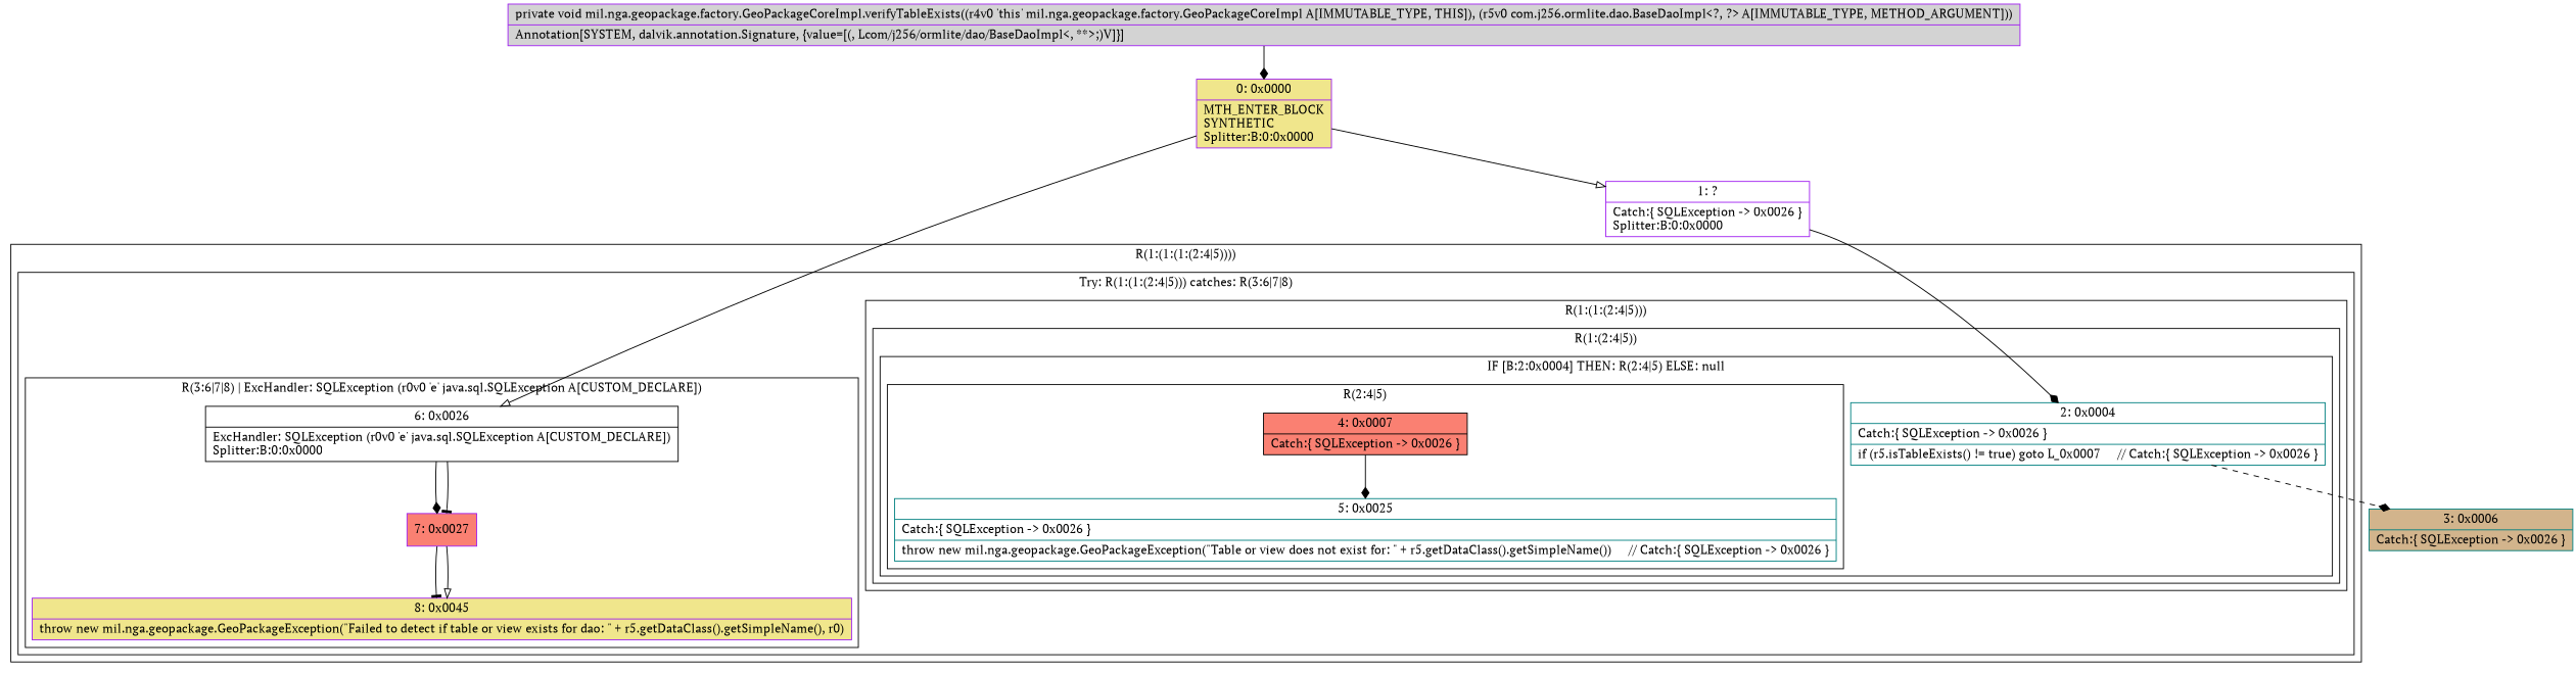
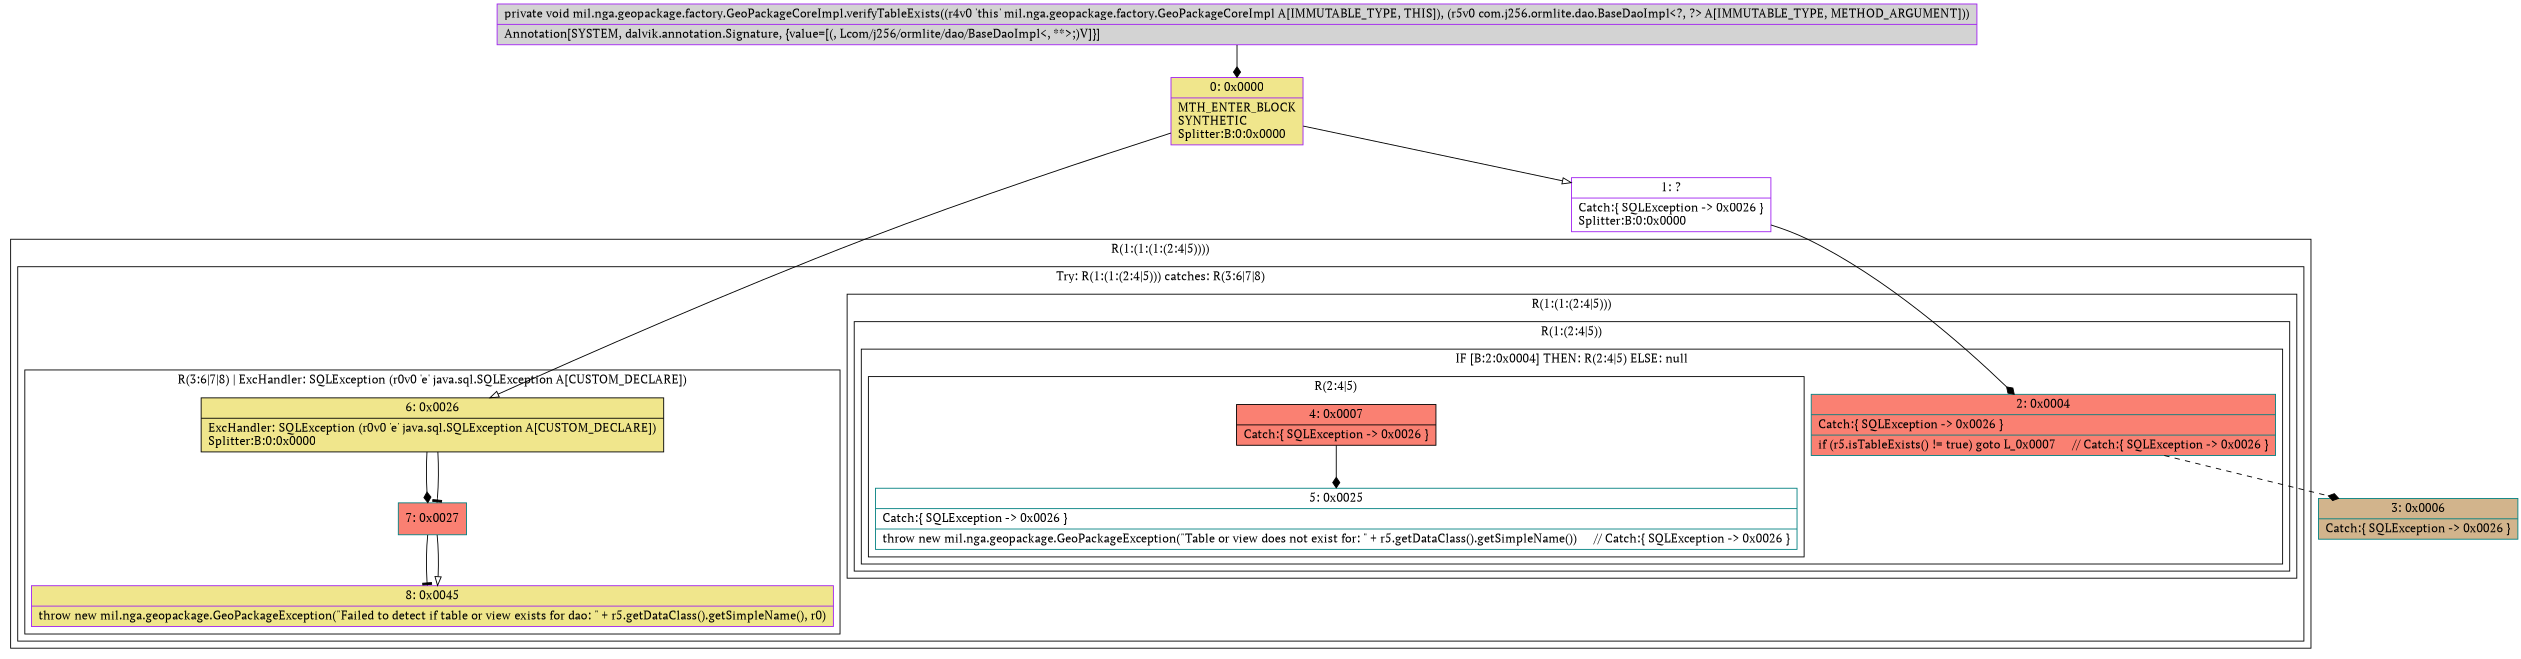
  digraph {
    fontname="PT Serif"
    node [color=purple fillcolor=white fontname="PT Serif" shape=record style=filled]
    edge [arrowhead=diamond fontname="PT Serif"]
    n1 [color=black fillcolor=salmon label="{4\:\ 0x0007|Catch:\{ SQLException \-\> 0x0026 \}\l}"]
    n2 [color=teal label="{5\:\ 0x0025|Catch:\{ SQLException \-\> 0x0026 \}\l|throw new mil.nga.geopackage.GeoPackageException(\"Table or view does not exist for: \" + r5.getDataClass().getSimpleName())     \/\/ Catch:\{ SQLException \-\> 0x0026 \}\l}"]
-   n3 [color=teal label="{2\:\ 0x0004|Catch:\{ SQLException \-\> 0x0026 \}\l|if (r5.isTableExists() != true) goto L_0x0007     \/\/ Catch:\{ SQLException \-\> 0x0026 \}\l}"]
-   n4 [color=black label="{6\:\ 0x0026|ExcHandler: SQLException (r0v0 'e' java.sql.SQLException A[CUSTOM_DECLARE])\lSplitter:B:0:0x0000\l}"]
-   n5 [fillcolor=salmon label="{7\:\ 0x0027}"]
+   n3 [color=teal fillcolor=salmon label="{2\:\ 0x0004|Catch:\{ SQLException \-\> 0x0026 \}\l|if (r5.isTableExists() != true) goto L_0x0007     \/\/ Catch:\{ SQLException \-\> 0x0026 \}\l}"]
+   n4 [color=black fillcolor=khaki label="{6\:\ 0x0026|ExcHandler: SQLException (r0v0 'e' java.sql.SQLException A[CUSTOM_DECLARE])\lSplitter:B:0:0x0000\l}"]
+   n5 [color=teal fillcolor=salmon label="{7\:\ 0x0027}"]
    n6 [fillcolor=khaki label="{8\:\ 0x0045|throw new mil.nga.geopackage.GeoPackageException(\"Failed to detect if table or view exists for dao: \" + r5.getDataClass().getSimpleName(), r0)\l}"]
    n7 [color=teal fillcolor=tan label="{3\:\ 0x0006|Catch:\{ SQLException \-\> 0x0026 \}\l}"]
    n8 [fillcolor=khaki label="{0\:\ 0x0000|MTH_ENTER_BLOCK\lSYNTHETIC\lSplitter:B:0:0x0000\l}"]
    n9 [label="{1\:\ ?|Catch:\{ SQLException \-\> 0x0026 \}\lSplitter:B:0:0x0000\l}"]
    n10 [fillcolor=lightgrey label="{private void mil.nga.geopackage.factory.GeoPackageCoreImpl.verifyTableExists((r4v0 'this' mil.nga.geopackage.factory.GeoPackageCoreImpl A[IMMUTABLE_TYPE, THIS]), (r5v0 com.j256.ormlite.dao.BaseDaoImpl\<?, ?\> A[IMMUTABLE_TYPE, METHOD_ARGUMENT]))  | Annotation[SYSTEM, dalvik.annotation.Signature, \{value=[(, Lcom\/j256\/ormlite\/dao\/BaseDaoImpl\<, **\>;)V]\}]\l}"]
    subgraph cluster_1 {
      label="R(1:(1:(1:(2:4|5))))"
      subgraph cluster_2 {
        label="Try: R(1:(1:(2:4|5))) catches: R(3:6|7|8)"
        subgraph cluster_3 {
          label="R(1:(1:(2:4|5)))"
          subgraph cluster_4 {
            label="R(1:(2:4|5))"
            subgraph cluster_5 {
              label="IF [B:2:0x0004] THEN: R(2:4|5) ELSE: null"
              n3
              subgraph cluster_6 {
                label="R(2:4|5)"
                n1
                n2
              }
            }
          }
        }
        subgraph cluster_7 {
          label="R(3:6|7|8) | ExcHandler: SQLException (r0v0 'e' java.sql.SQLException A[CUSTOM_DECLARE])\l"
          n4
          n5
          n6
        }
      }
    }
    subgraph cluster_8 {
      label="R(3:6|7|8) | ExcHandler: SQLException (r0v0 'e' java.sql.SQLException A[CUSTOM_DECLARE])\l"
    }
    n1 -> n2
    n3 -> n7 [style=dashed]
    n4 -> n5
    n4 -> n5 [arrowhead=tee]
    n5 -> n6 [arrowhead=tee]
    n5 -> n6 [arrowhead=onormal]
    n8 -> n4 [arrowhead=onormal]
    n8 -> n9 [arrowhead=onormal]
    n9 -> n3
    n10 -> n8
  }
